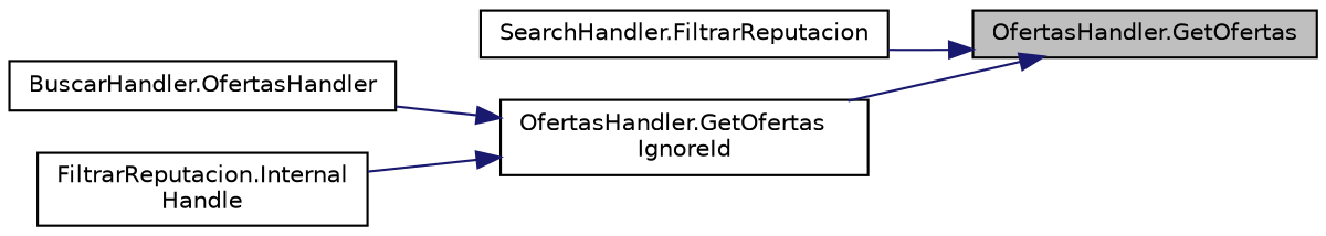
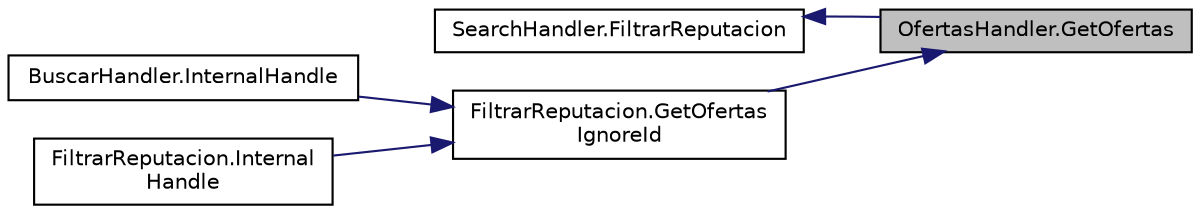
  digraph {
    rankdir=RL
    node [color=black fillcolor=white fontname=Helvetica fontsize=10 shape=record style=filled]
    edge [color=midnightblue dir=back fontname=Helvetica fontsize=10 labelfontname=Helvetica labelfontsize=10 style=solid]
    n1 [fillcolor=grey75 fontcolor=black height=0.2 label="OfertasHandler.GetOfertas" width=0.4]
    n2 [height=0.2 label="SearchHandler.FiltrarReputacion" width=0.4]
-   n3 [height=0.2 label="OfertasHandler.GetOfertas\lIgnoreId" width=0.4]
-   n4 [height=0.2 label="BuscarHandler.OfertasHandler" width=0.4]
+   n3 [height=0.2 label="FiltrarReputacion.GetOfertas\lIgnoreId" width=0.4]
+   n4 [height=0.2 label="BuscarHandler.InternalHandle" width=0.4]
    n5 [height=0.2 label="FiltrarReputacion.Internal\lHandle" width=0.4]
-   n1 -> n2
+   n2 -> n1
    n1 -> n3
    n3 -> n4
    n3 -> n5
  }
